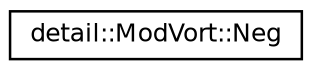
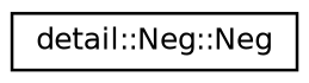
  digraph {
    rankdir=LR
-   n1 [color=black fillcolor=white fontname=Helvetica fontsize=10 height=0.2 label="detail::ModVort::Neg" shape=record style=filled width=0.4]
+   n1 [color=black fillcolor=white fontname=Helvetica fontsize=10 height=0.2 label="detail::Neg::Neg" shape=record style=filled width=0.4]
  }
